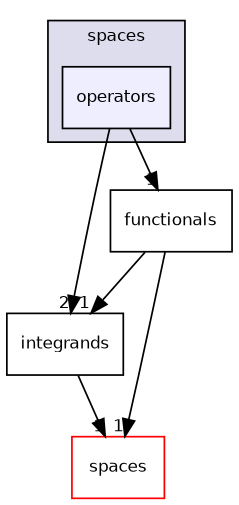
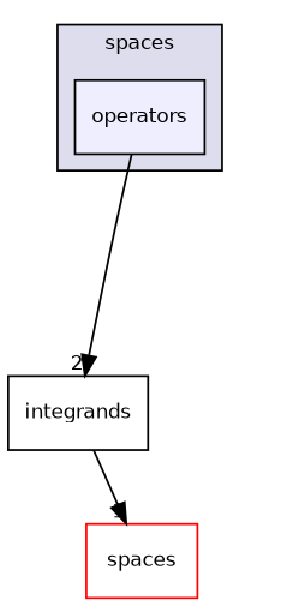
  digraph {
    compound=true
    node [fontname=Helvetica fontsize=10 shape=box]
    edge [headlabel=1 labeldistance=1.5 labelfontname=Helvetica labelfontsize=10]
    n1 [fillcolor="#eeeeff" label=operators pencolor=black style=filled]
-   n2 [label=functionals]
    n3 [label=integrands]
    n4 [color=red fillcolor=white label=spaces style=filled]
    subgraph cluster_1 {
      bgcolor="#ddddee"
      fontname=Helvetica
      fontsize=10
      label=spaces
      pencolor=black
      n1
    }
-   n1 -> n2
    n1 -> n3 [headlabel=2]
-   n2 -> n3
-   n2 -> n4
    n3 -> n4
  }
